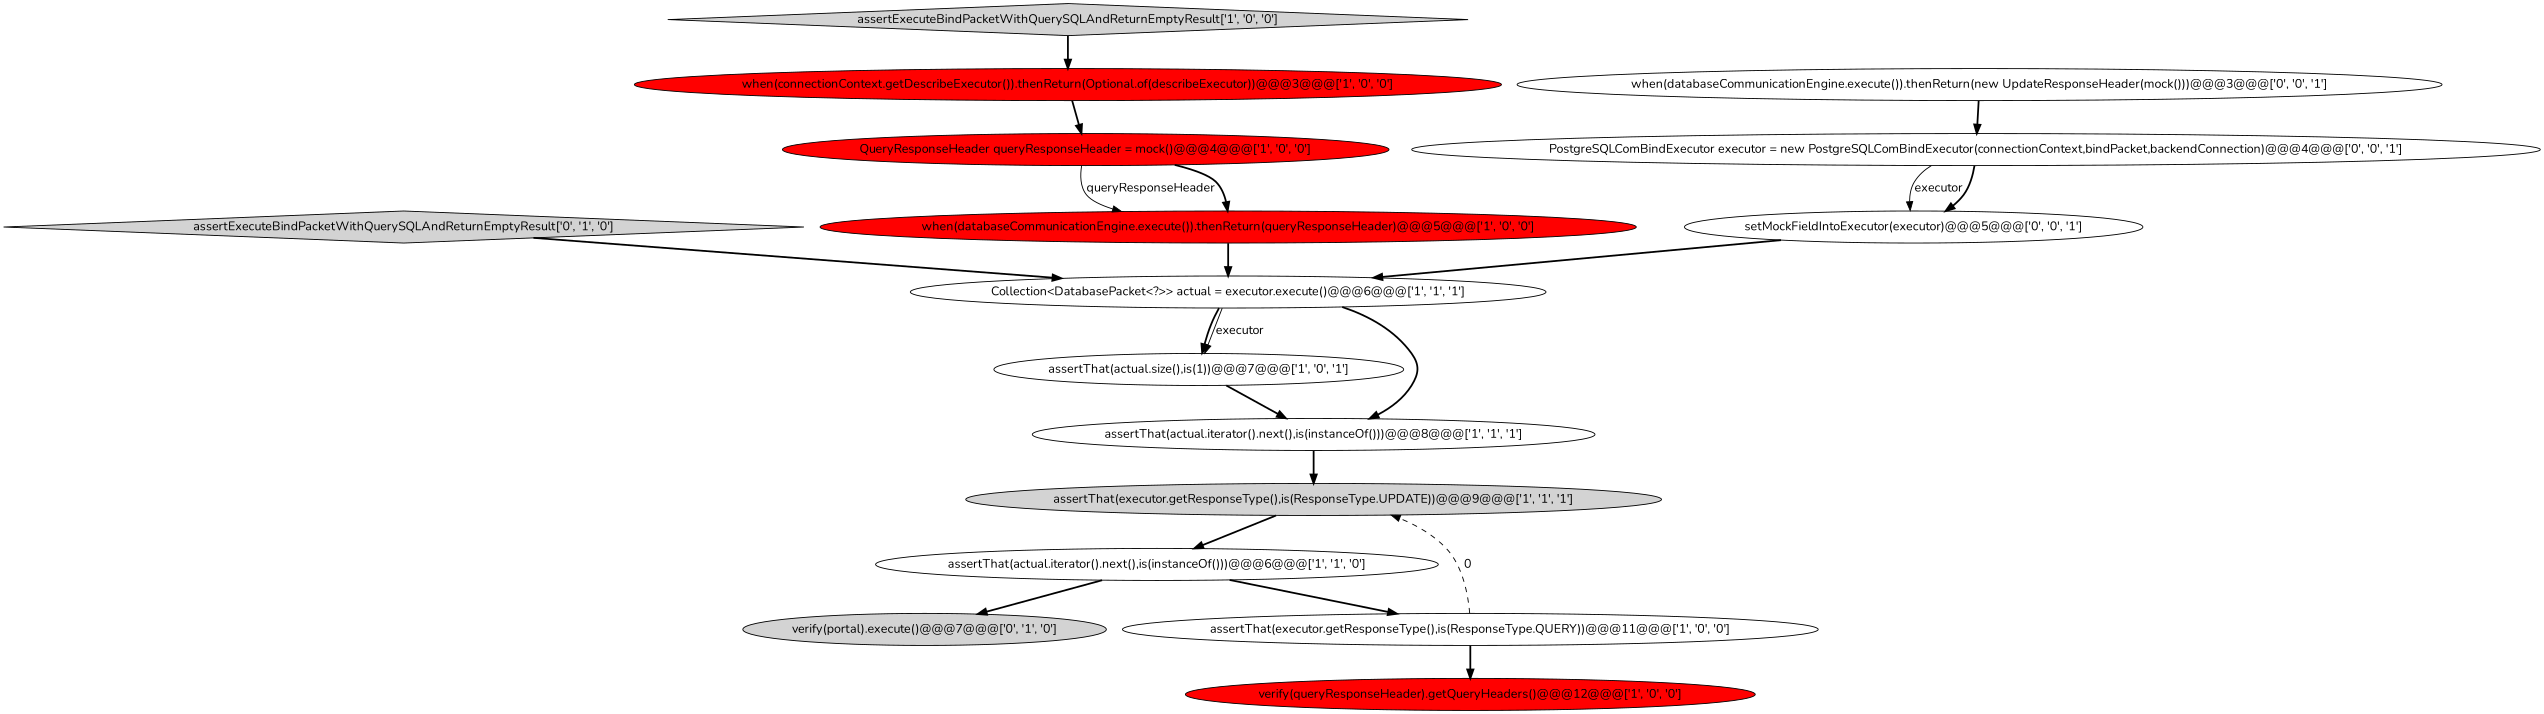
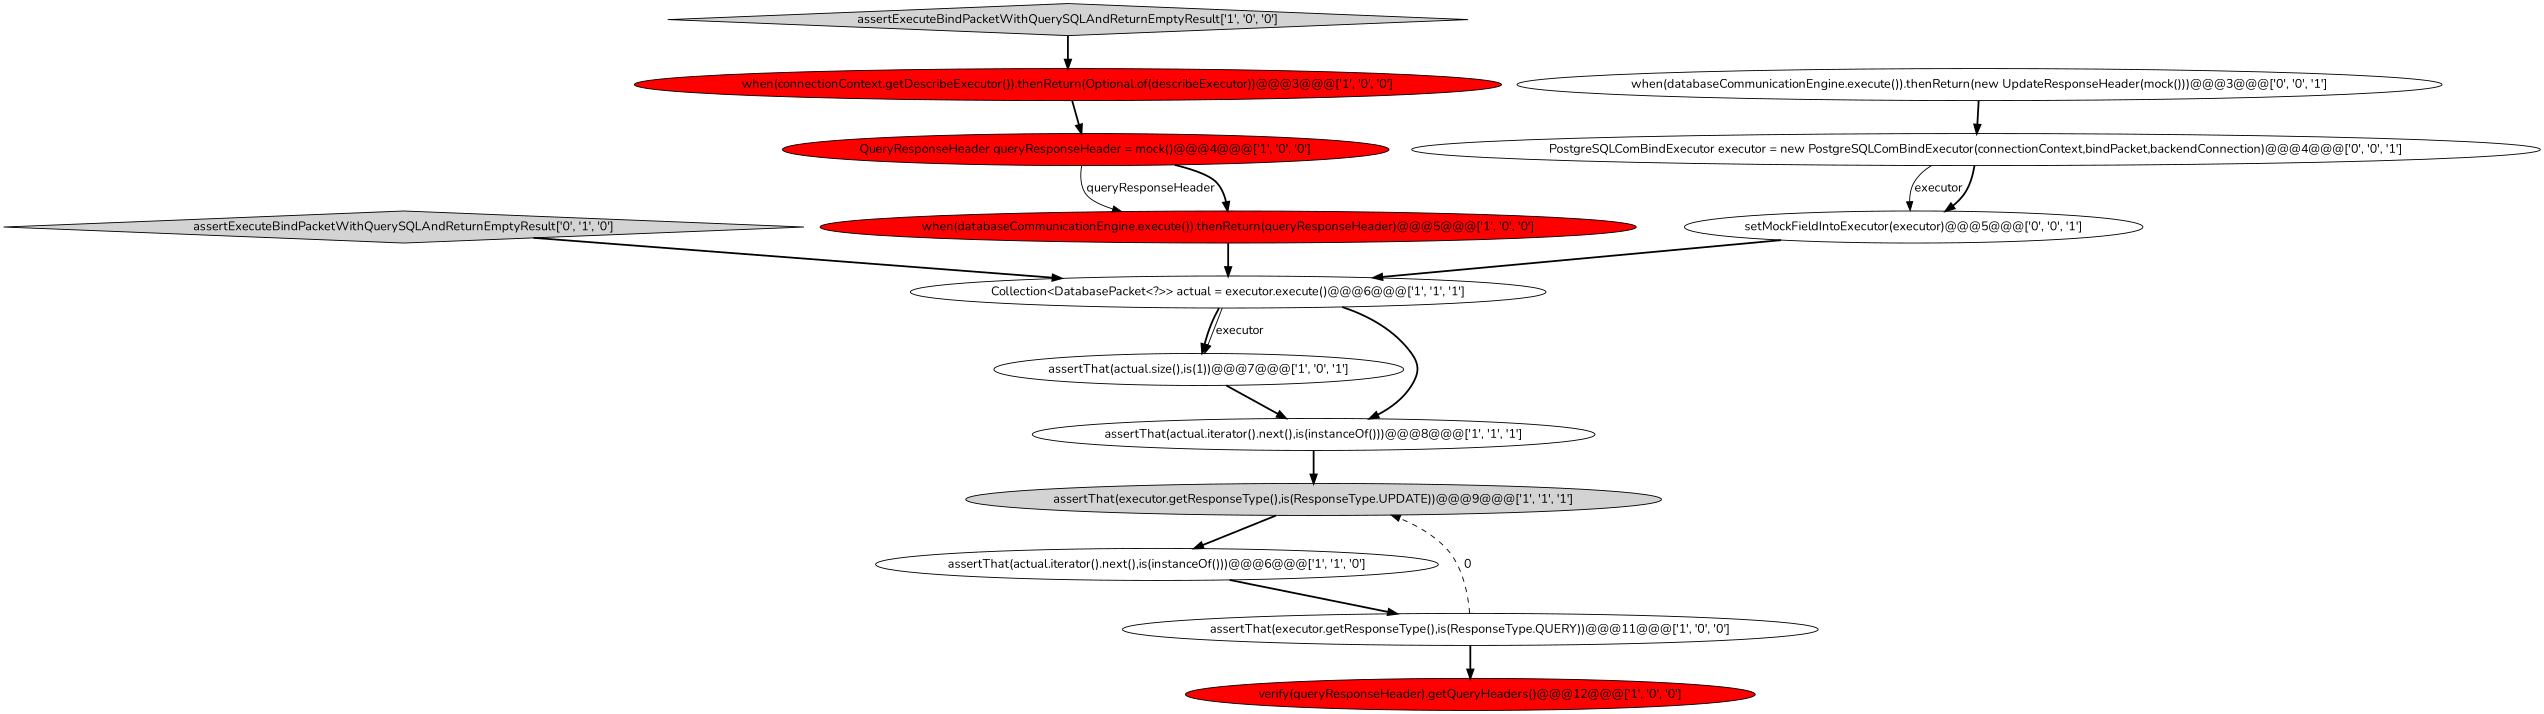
  digraph {
    fontname=Nunito
    node [fillcolor=white fontname=Nunito shape=ellipse style=filled]
    edge [fontname=Nunito style=bold]
    n1 [fillcolor=lightgray label="assertExecuteBindPacketWithQuerySQLAndReturnEmptyResult['0', '1', '0']" shape=diamond]
    n2 [label="Collection<DatabasePacket<?>> actual = executor.execute()@@@6@@@['1', '1', '1']"]
    n3 [label="assertThat(actual.size(),is(1))@@@7@@@['1', '0', '1']"]
    n4 [label="assertThat(actual.iterator().next(),is(instanceOf()))@@@8@@@['1', '1', '1']"]
    n5 [fillcolor=red label="QueryResponseHeader queryResponseHeader = mock()@@@4@@@['1', '0', '0']"]
    n6 [fillcolor=red label="when(databaseCommunicationEngine.execute()).thenReturn(queryResponseHeader)@@@5@@@['1', '0', '0']"]
    n7 [fillcolor=lightgray label="assertThat(executor.getResponseType(),is(ResponseType.UPDATE))@@@9@@@['1', '1', '1']"]
    n8 [label="assertThat(actual.iterator().next(),is(instanceOf()))@@@6@@@['1', '1', '0']"]
-   n9 [fillcolor=lightgray label="verify(portal).execute()@@@7@@@['0', '1', '0']"]
    n10 [label="assertThat(executor.getResponseType(),is(ResponseType.QUERY))@@@11@@@['1', '0', '0']"]
    n11 [fillcolor=red label="verify(queryResponseHeader).getQueryHeaders()@@@12@@@['1', '0', '0']"]
    n12 [label="PostgreSQLComBindExecutor executor = new PostgreSQLComBindExecutor(connectionContext,bindPacket,backendConnection)@@@4@@@['0', '0', '1']"]
    n13 [label="setMockFieldIntoExecutor(executor)@@@5@@@['0', '0', '1']"]
    n14 [fillcolor=red label="when(connectionContext.getDescribeExecutor()).thenReturn(Optional.of(describeExecutor))@@@3@@@['1', '0', '0']"]
    n15 [label="when(databaseCommunicationEngine.execute()).thenReturn(new UpdateResponseHeader(mock()))@@@3@@@['0', '0', '1']"]
    n16 [fillcolor=lightgray label="assertExecuteBindPacketWithQuerySQLAndReturnEmptyResult['1', '0', '0']" shape=diamond]
    n1 -> n2
    n2 -> n3
    n2 -> n3 [label=executor style=solid]
    n2 -> n4
    n3 -> n4
    n4 -> n7
    n5 -> n6 [label=queryResponseHeader style=solid]
    n5 -> n6
    n6 -> n2
    n7 -> n8
-   n8 -> n9
    n8 -> n10
    n10 -> n7 [label=0 style=dashed]
    n10 -> n11
    n12 -> n13 [label=executor style=solid]
    n12 -> n13
    n13 -> n2
    n14 -> n5
    n15 -> n12
    n16 -> n14
  }
